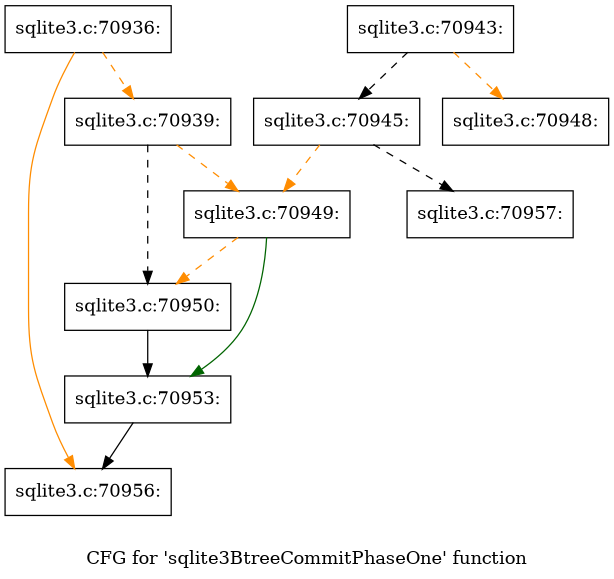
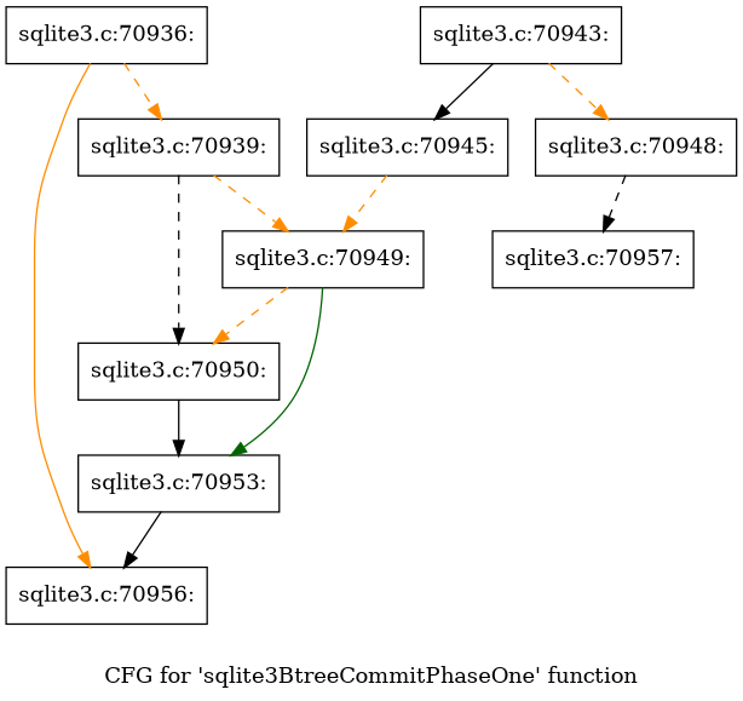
  digraph {
    label="CFG for 'sqlite3BtreeCommitPhaseOne' function"
    node [shape=record]
    edge [color=darkorange style=dashed]
    n1 [label="{sqlite3.c:70936:}"]
    n2 [label="{sqlite3.c:70939:}"]
    n3 [label="{sqlite3.c:70956:}"]
    n4 [label="{sqlite3.c:70949:}"]
    n5 [label="{sqlite3.c:70950:}"]
    n6 [label="{sqlite3.c:70943:}"]
    n7 [label="{sqlite3.c:70945:}"]
    n8 [label="{sqlite3.c:70948:}"]
    n9 [label="{sqlite3.c:70953:}"]
    n10 [label="{sqlite3.c:70957:}"]
    n1 -> n2
    n1 -> n3 [style=solid]
    n2 -> n4
    n2 -> n5 [color=black]
    n4 -> n5
    n4 -> n9 [color=darkgreen style=solid]
    n5 -> n9 [color=black style=solid]
-   n6 -> n7 [color=black]
+   n6 -> n7 [color=black style=solid]
    n6 -> n8
    n7 -> n4
-   n7 -> n10 [color=black]
+   n8 -> n10 [color=black]
    n9 -> n3 [color=black style=solid]
  }
